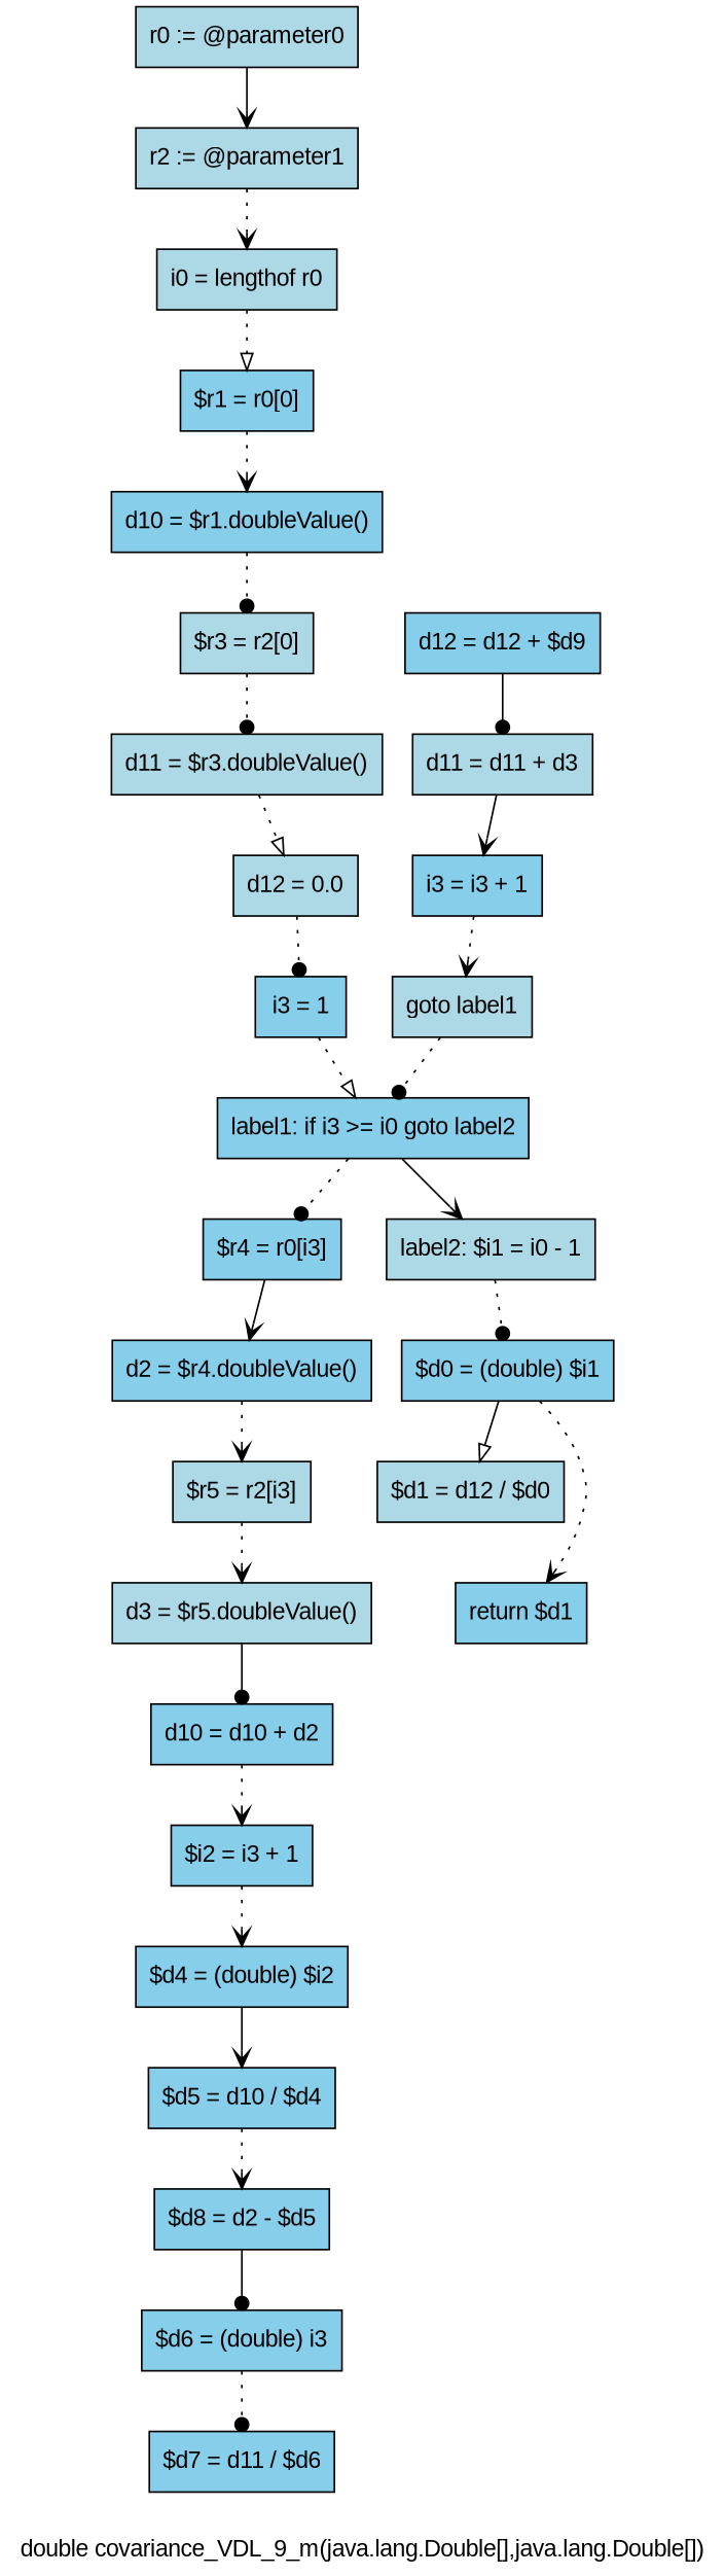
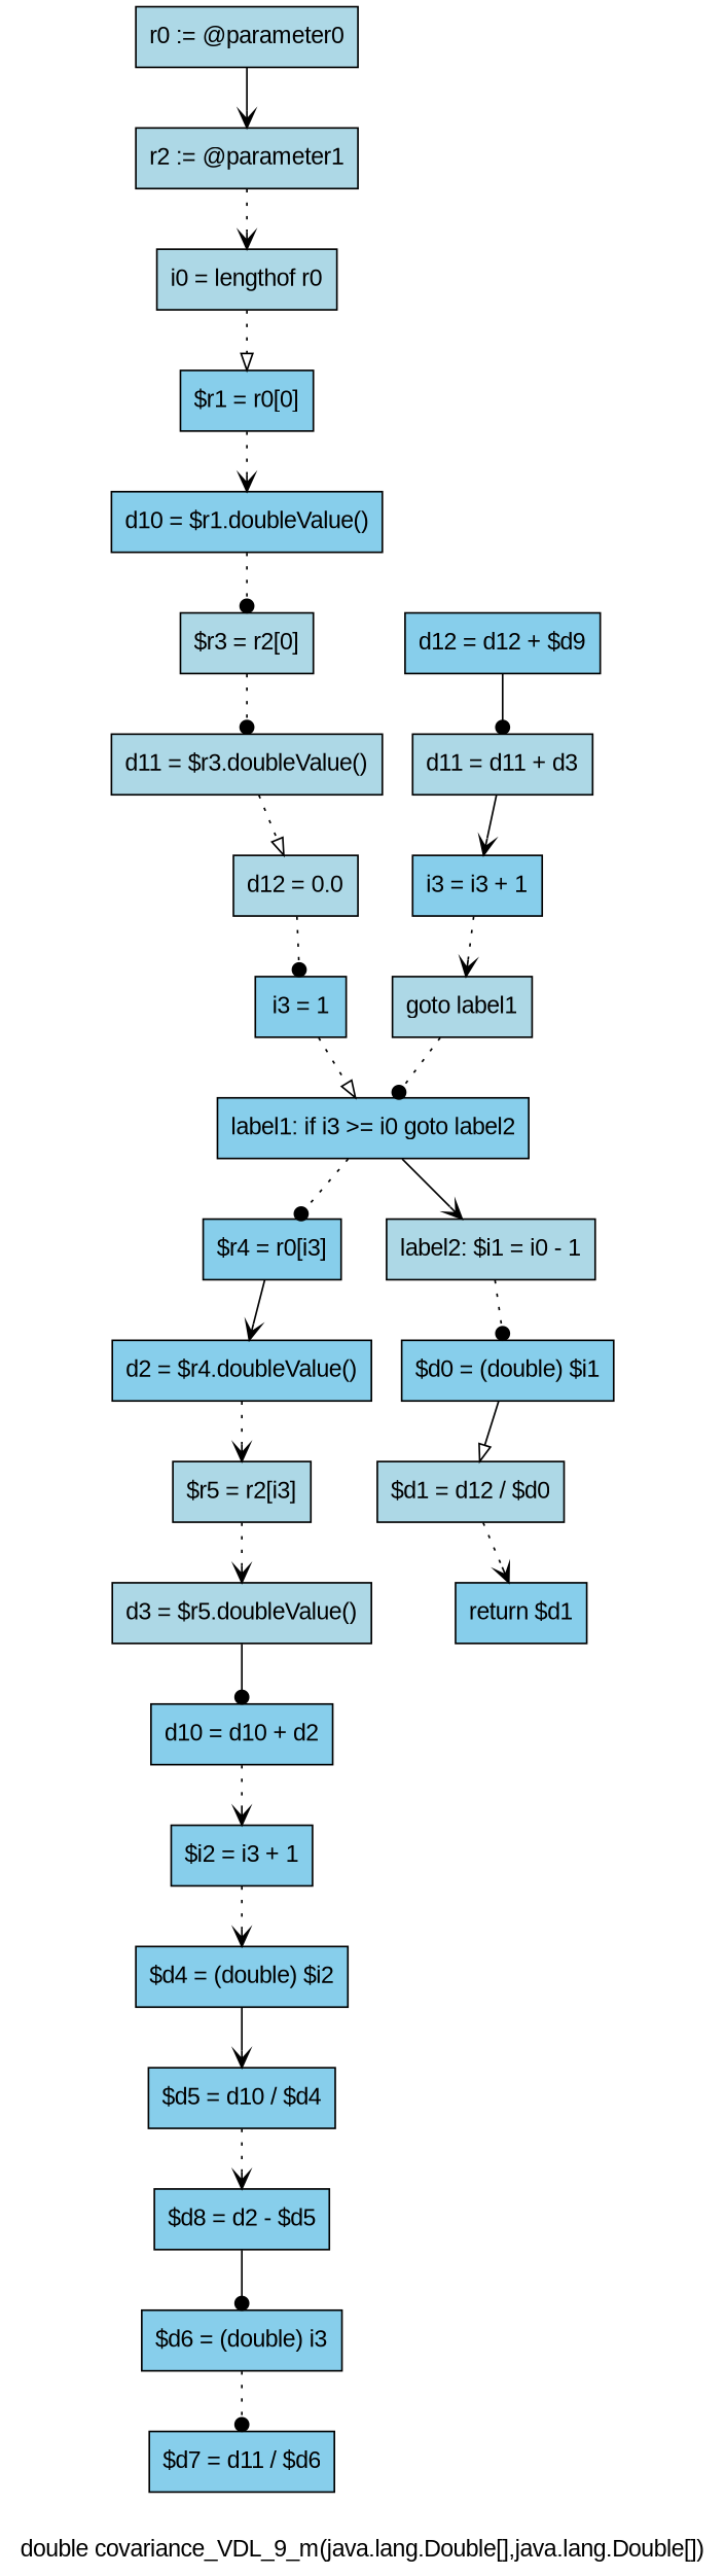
  digraph {
    fontname="Liberation Sans"
    label="double covariance_VDL_9_m(java.lang.Double[],java.lang.Double[])"
    node [fillcolor=skyblue fontname="Liberation Sans" shape=box style=filled]
    edge [arrowhead=vee fontname="Liberation Sans" style=dotted]
    n1 [fillcolor=lightblue label="r0 := @parameter0"]
    n2 [fillcolor=lightblue label="r2 := @parameter1"]
    n3 [fillcolor=lightblue label="i0 = lengthof r0"]
    n4 [label="$r1 = r0[0]"]
    n5 [label="d10 = $r1.doubleValue()"]
    n6 [fillcolor=lightblue label="$r3 = r2[0]"]
    n7 [fillcolor=lightblue label="d11 = $r3.doubleValue()"]
    n8 [fillcolor=lightblue label="d12 = 0.0"]
    n9 [label="i3 = 1"]
    n10 [label="label1: if i3 >= i0 goto label2"]
    n11 [label="$r4 = r0[i3]"]
    n12 [fillcolor=lightblue label="label2: $i1 = i0 - 1"]
    n13 [label="d2 = $r4.doubleValue()"]
    n14 [label="$d0 = (double) $i1"]
    n15 [fillcolor=lightblue label="$r5 = r2[i3]"]
    n16 [fillcolor=lightblue label="$d1 = d12 / $d0"]
    n17 [fillcolor=lightblue label="d3 = $r5.doubleValue()"]
    n18 [label="d10 = d10 + d2"]
    n19 [label="$i2 = i3 + 1"]
    n20 [label="$d4 = (double) $i2"]
    n21 [label="$d5 = d10 / $d4"]
    n22 [label="$d8 = d2 - $d5"]
    n23 [label="$d6 = (double) i3"]
    n24 [label="$d7 = d11 / $d6"]
    n25 [label="d12 = d12 + $d9"]
    n26 [fillcolor=lightblue label="d11 = d11 + d3"]
    n27 [label="i3 = i3 + 1"]
    n28 [fillcolor=lightblue label="goto label1"]
    n29 [label="return $d1"]
    n1 -> n2 [style=solid]
    n2 -> n3
    n3 -> n4 [arrowhead=onormal]
    n4 -> n5
    n5 -> n6 [arrowhead=dot]
    n6 -> n7 [arrowhead=dot]
    n7 -> n8 [arrowhead=onormal]
    n8 -> n9 [arrowhead=dot]
    n9 -> n10 [arrowhead=onormal]
    n10 -> n11 [arrowhead=dot]
    n10 -> n12 [style=solid]
    n11 -> n13 [style=solid]
    n12 -> n14 [arrowhead=dot]
    n13 -> n15
    n14 -> n16 [arrowhead=onormal style=solid]
    n15 -> n17
-   n14 -> n29
+   n16 -> n29
    n17 -> n18 [arrowhead=dot style=solid]
    n18 -> n19
    n19 -> n20
    n20 -> n21 [style=solid]
    n21 -> n22
    n22 -> n23 [arrowhead=dot style=solid]
    n23 -> n24 [arrowhead=dot]
    n25 -> n26 [arrowhead=dot style=solid]
    n26 -> n27 [style=solid]
    n27 -> n28
    n28 -> n10 [arrowhead=dot]
  }
